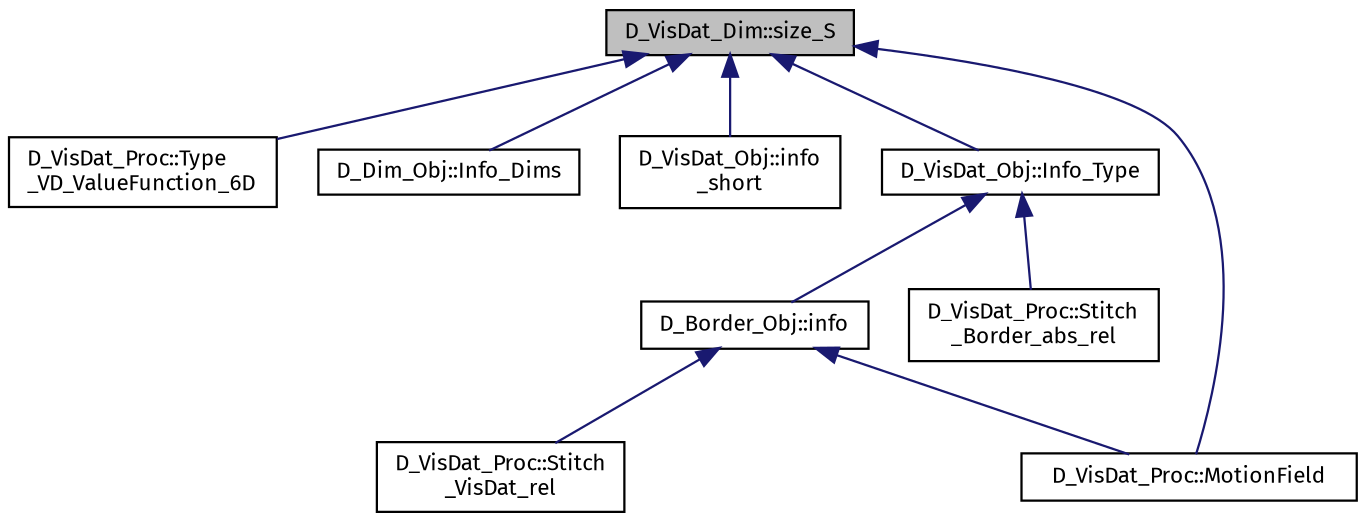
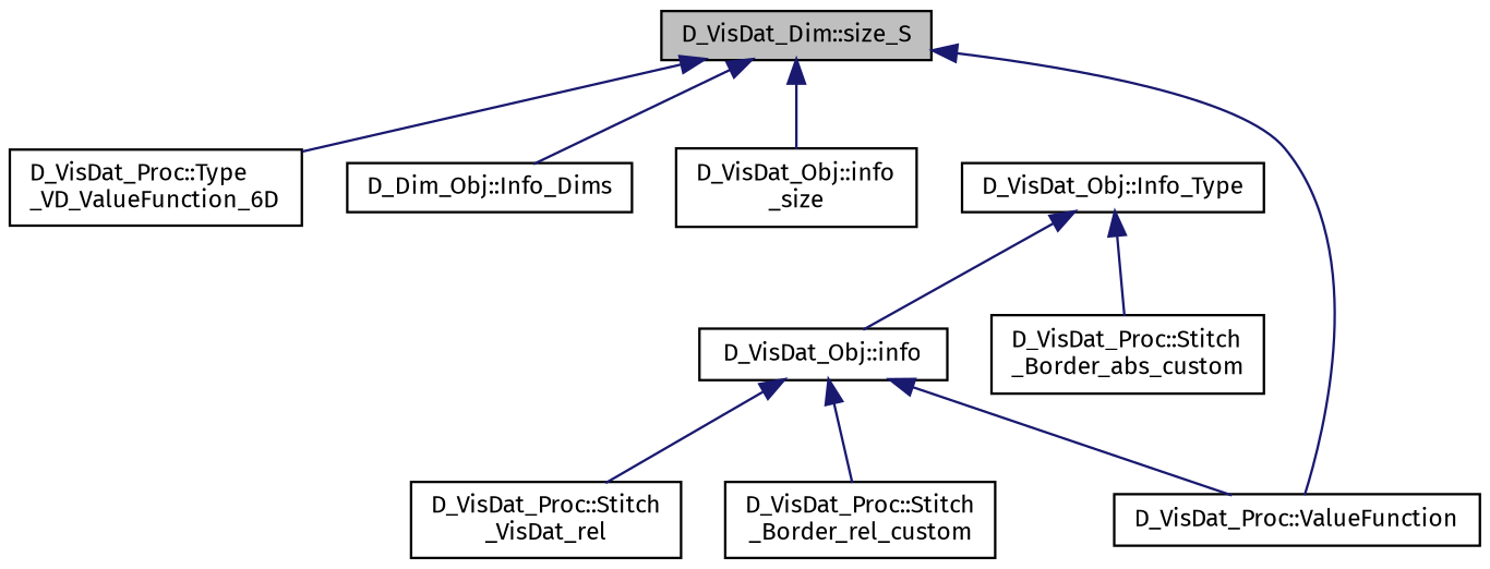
  digraph {
    fontname="Fira Sans"
    rankdir=TB
    node [color=black fillcolor=white fontname="Fira Sans" fontsize=10 shape=record style=filled]
    edge [color=midnightblue dir=back fontname="Fira Sans" fontsize=10 labelfontname=Helvetica labelfontsize=10 style=solid]
    n1 [fillcolor=grey75 fontcolor=black height=0.2 label="D_VisDat_Dim::size_S" width=0.4]
    n2 [height=0.2 label="D_VisDat_Proc::Type\l_VD_ValueFunction_6D" width=0.4]
    n3 [height=0.2 label="D_Dim_Obj::Info_Dims" width=0.4]
-   n4 [height=0.2 label="D_VisDat_Obj::info\l_short" width=0.4]
+   n4 [height=0.2 label="D_VisDat_Obj::info\l_size" width=0.4]
    n5 [height=0.2 label="D_VisDat_Obj::Info_Type" width=0.4]
-   n6 [height=0.2 label="D_VisDat_Proc::MotionField" width=0.4]
-   n7 [height=0.2 label="D_Border_Obj::info" width=0.4]
-   n8 [height=0.2 label="D_VisDat_Proc::Stitch\l_Border_abs_rel" width=0.4]
+   n6 [height=0.2 label="D_VisDat_Proc::ValueFunction" width=0.4]
+   n7 [height=0.2 label="D_VisDat_Obj::info" width=0.4]
+   n8 [height=0.2 label="D_VisDat_Proc::Stitch\l_Border_abs_custom" width=0.4]
    n9 [height=0.2 label="D_VisDat_Proc::Stitch\l_VisDat_rel" width=0.4]
+   n10 [height=0.2 label="D_VisDat_Proc::Stitch\l_Border_rel_custom" width=0.4]
    n1 -> n2
    n1 -> n3
    n1 -> n4
-   n1 -> n5
    n1 -> n6
    n5 -> n7
    n5 -> n8
    n7 -> n6
    n7 -> n9
+   n7 -> n10
  }
